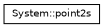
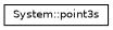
  digraph {
    rankdir=TB
-   n1 [color=black fillcolor=white fontname=Helvetica fontsize=10 height=0.2 label="System::point2s" shape=record style=filled width=0.4]
+   n1 [color=black fillcolor=white fontname=Helvetica fontsize=10 height=0.2 label="System::point3s" shape=record style=filled width=0.4]
  }
